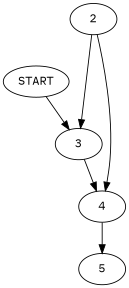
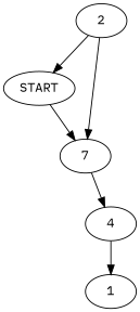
  digraph {
    fontname="IBM Plex Mono"
    node [fontname="IBM Plex Mono"]
    edge [fontname="IBM Plex Mono"]
    n1 [label=START]
-   3
+   3 [label=7]
    2
    4
-   1 [label=5]
+   1
    n1 -> 3
    3 -> 4
    2 -> 3
-   2 -> 4
+   2 -> n1
    4 -> 1
  }
